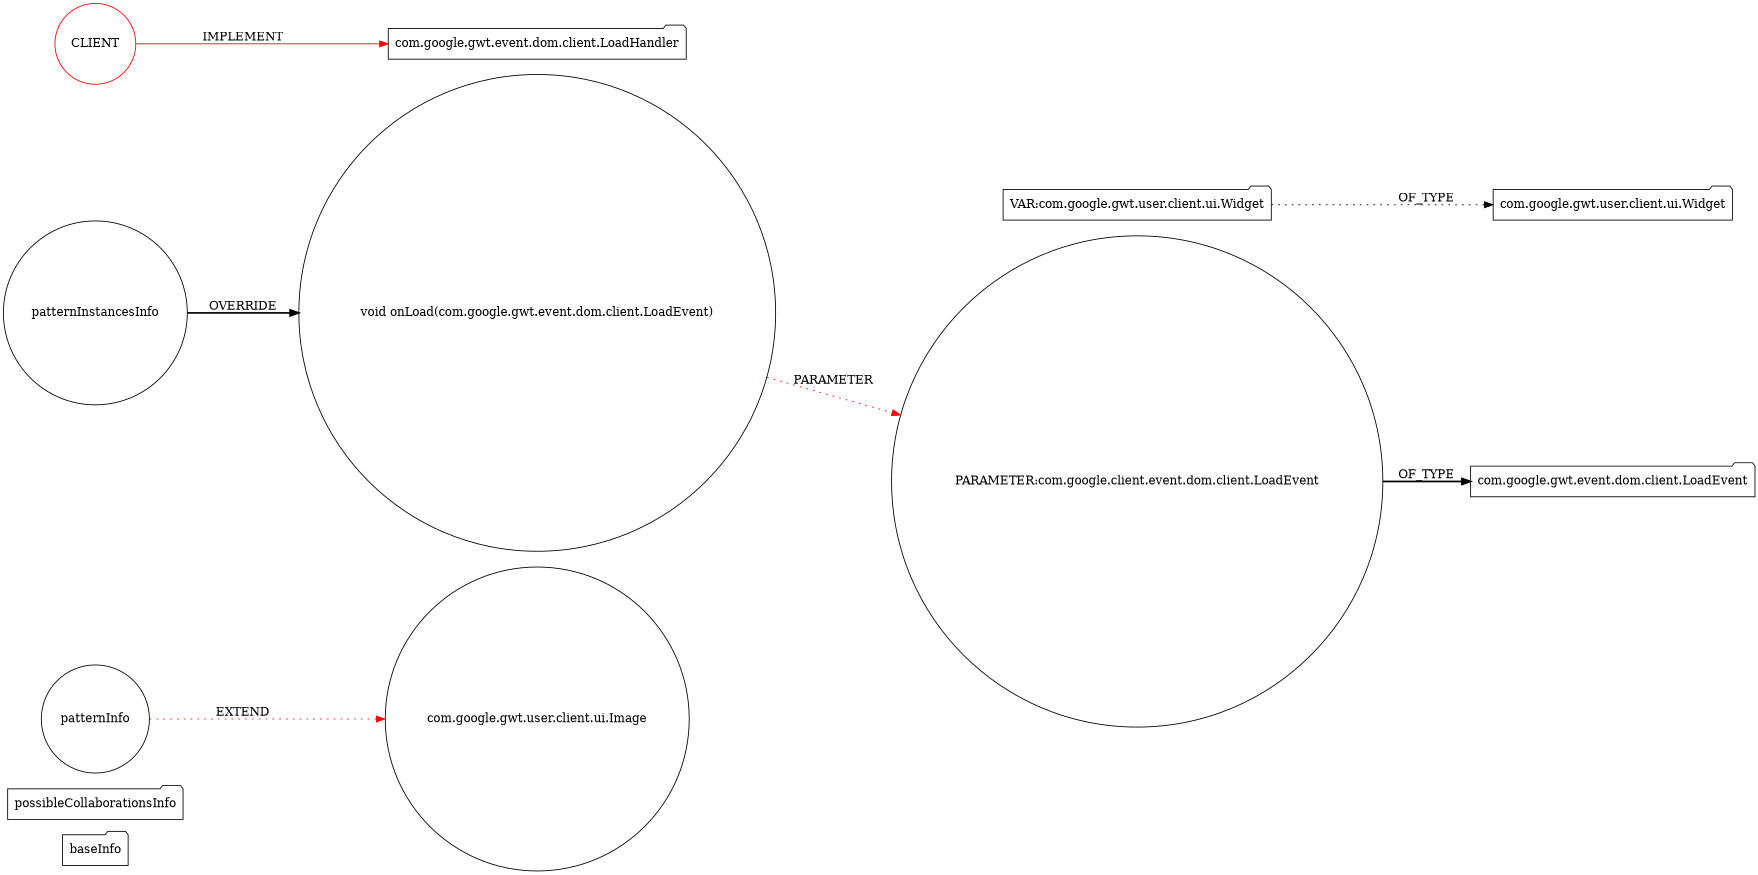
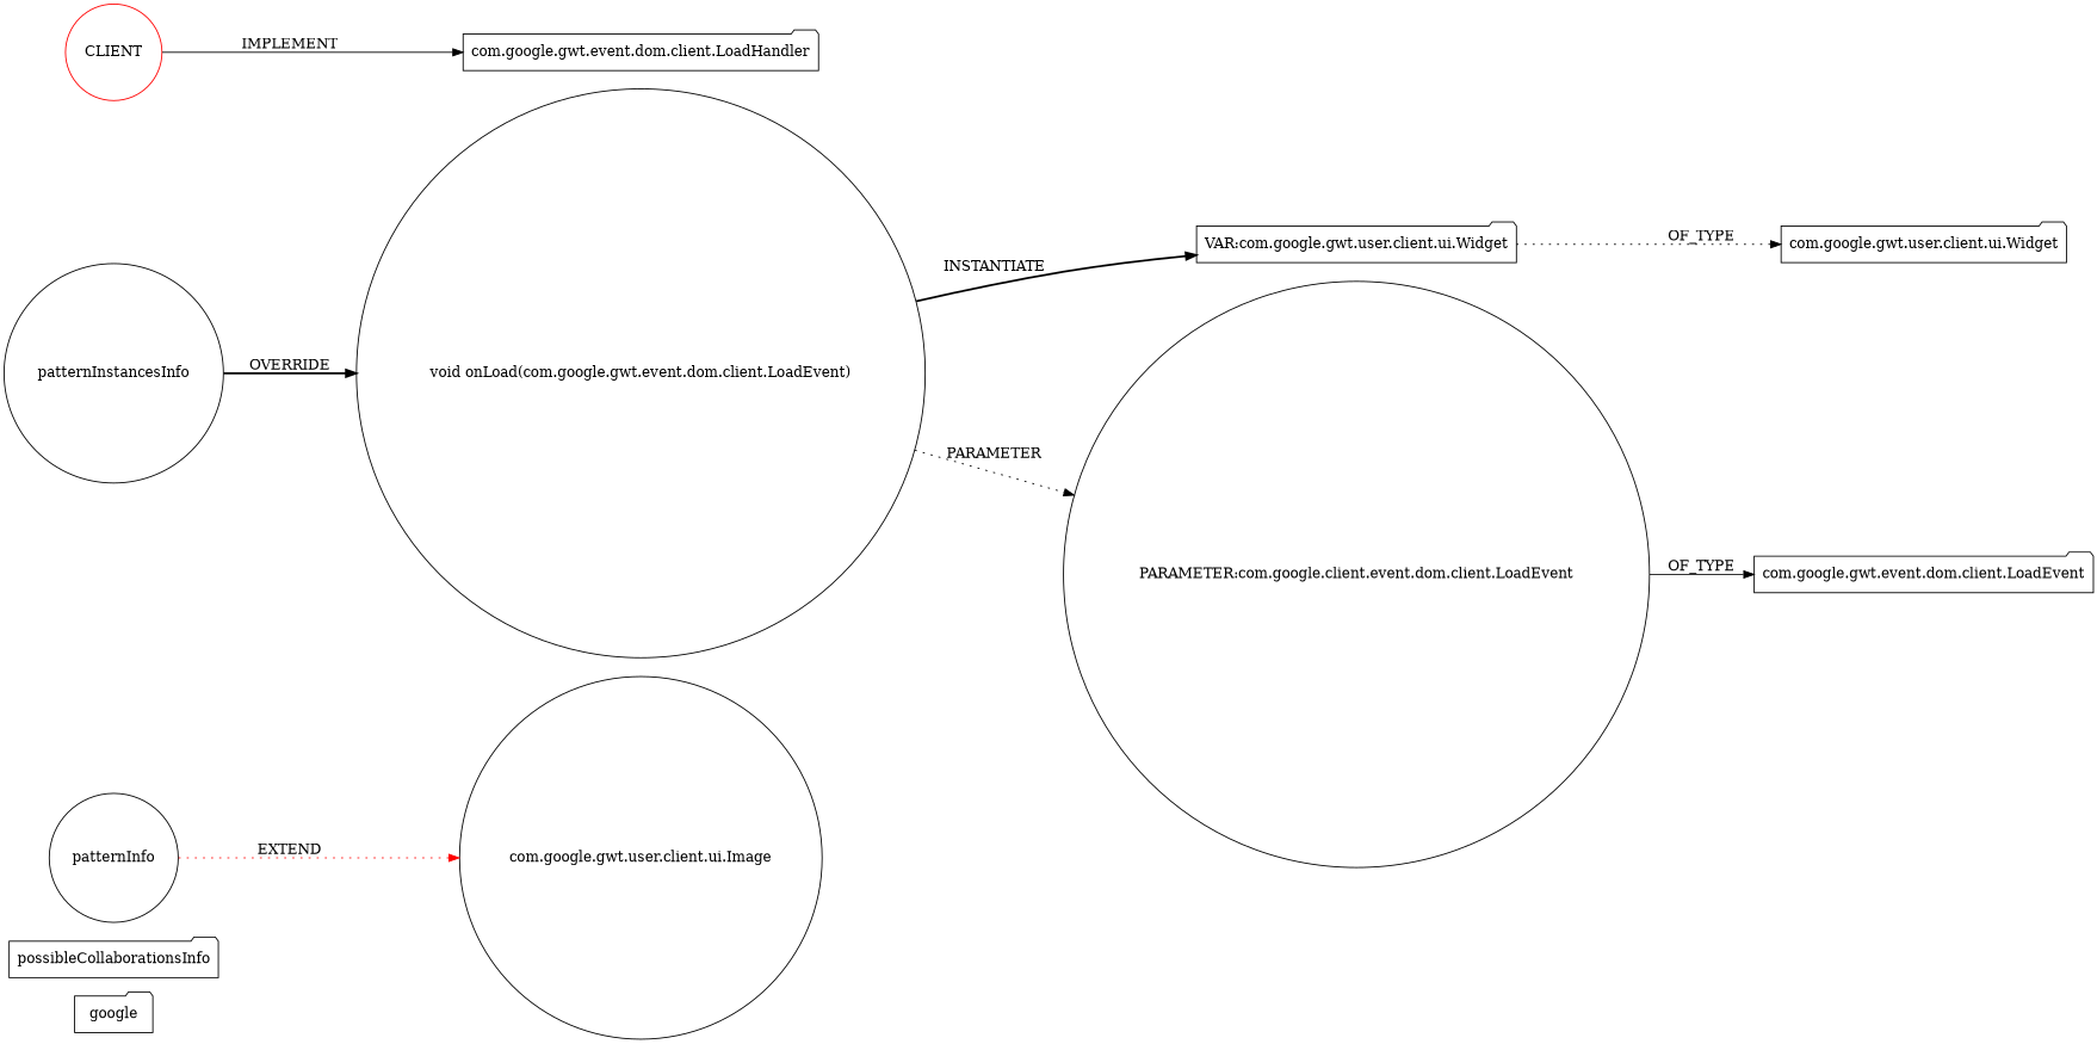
  digraph {
    rankdir=LR
    node [shape=folder isFrameworkType=false]
    edge [style=dotted]
-   baseInfo [category=pattern graphId=166 isAnonymous=false possibleRelation=false isFrameworkType=""]
+   baseInfo [category=pattern graphId=166 isAnonymous=false possibleRelation=false label=google isFrameworkType=""]
    possibleCollaborationsInfo [isFrameworkType=""]
    patternInfo [frequency=2.0 patternRootClient=0 shape=circle isFrameworkType=""]
    n4 [label="com.google.gwt.user.client.ui.Image" shape=circle vertexType=FRAMEWORK_CLASS_TYPE]
    patternInstancesInfo [0="vlapan-PhotoBank~/vlapan-PhotoBank/PhotoBank-master/src/com/vlapan/gwt/photobank/client/ui/PhotoWidget.java~PhotoWidget~4612" 1="vlapan-PhotoBank~/vlapan-PhotoBank/PhotoBank-master/src/com/vlapan/gwt/photobank/client/counters/LiveInternet.java~LiveInternet~4592" shape=circle isFrameworkType=""]
    n6 [label="void onLoad(com.google.gwt.event.dom.client.LoadEvent)" shape=circle vertexType=OVERRIDING_METHOD_DECLARATION]
    n7 [color=red label=CLIENT shape=circle vertexType=ROOT_CLIENT_CLASS_DECLARATION]
    n8 [label="com.google.gwt.event.dom.client.LoadHandler" vertexType=FRAMEWORK_INTERFACE_TYPE]
    n9 [label="VAR:com.google.gwt.user.client.ui.Widget" vertexType=VARIABLE_EXPRESION]
    n10 [label="PARAMETER:com.google.client.event.dom.client.LoadEvent" shape=circle vertexType=PARAMETER_DECLARATION]
    n11 [label="com.google.gwt.user.client.ui.Widget" vertexType=FRAMEWORK_CLASS_TYPE]
    n12 [label="com.google.gwt.event.dom.client.LoadEvent" vertexType=FRAMEWORK_CLASS_TYPE]
    patternInfo -> n4 [color=red label=EXTEND]
    patternInstancesInfo -> n6 [label=OVERRIDE style=bold]
-   n6 -> n10 [label=PARAMETER color=red]
-   n7 -> n8 [color=red label=IMPLEMENT style=solid]
+   n6 -> n9 [label=INSTANTIATE style=bold]
+   n6 -> n10 [label=PARAMETER]
+   n7 -> n8 [color=black label=IMPLEMENT style=solid]
    n9 -> n11 [label=OF_TYPE]
-   n10 -> n12 [label=OF_TYPE style=bold]
+   n10 -> n12 [label=OF_TYPE style=solid]
  }
